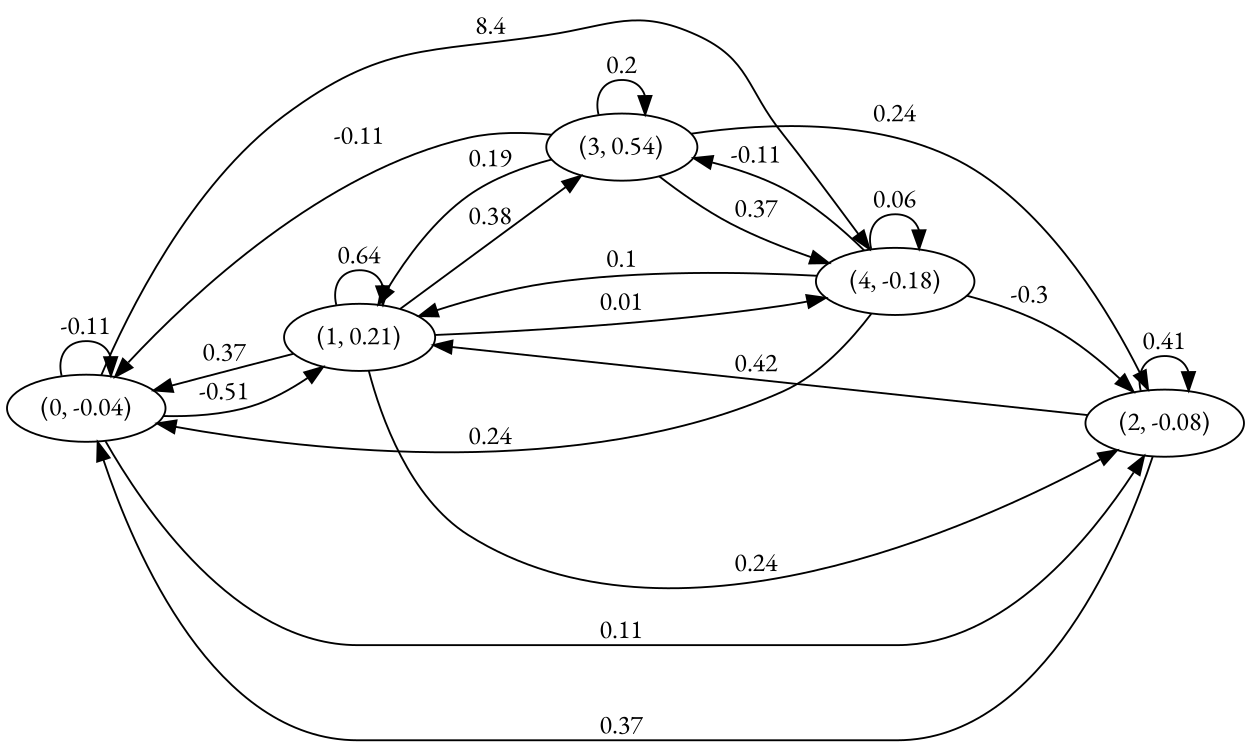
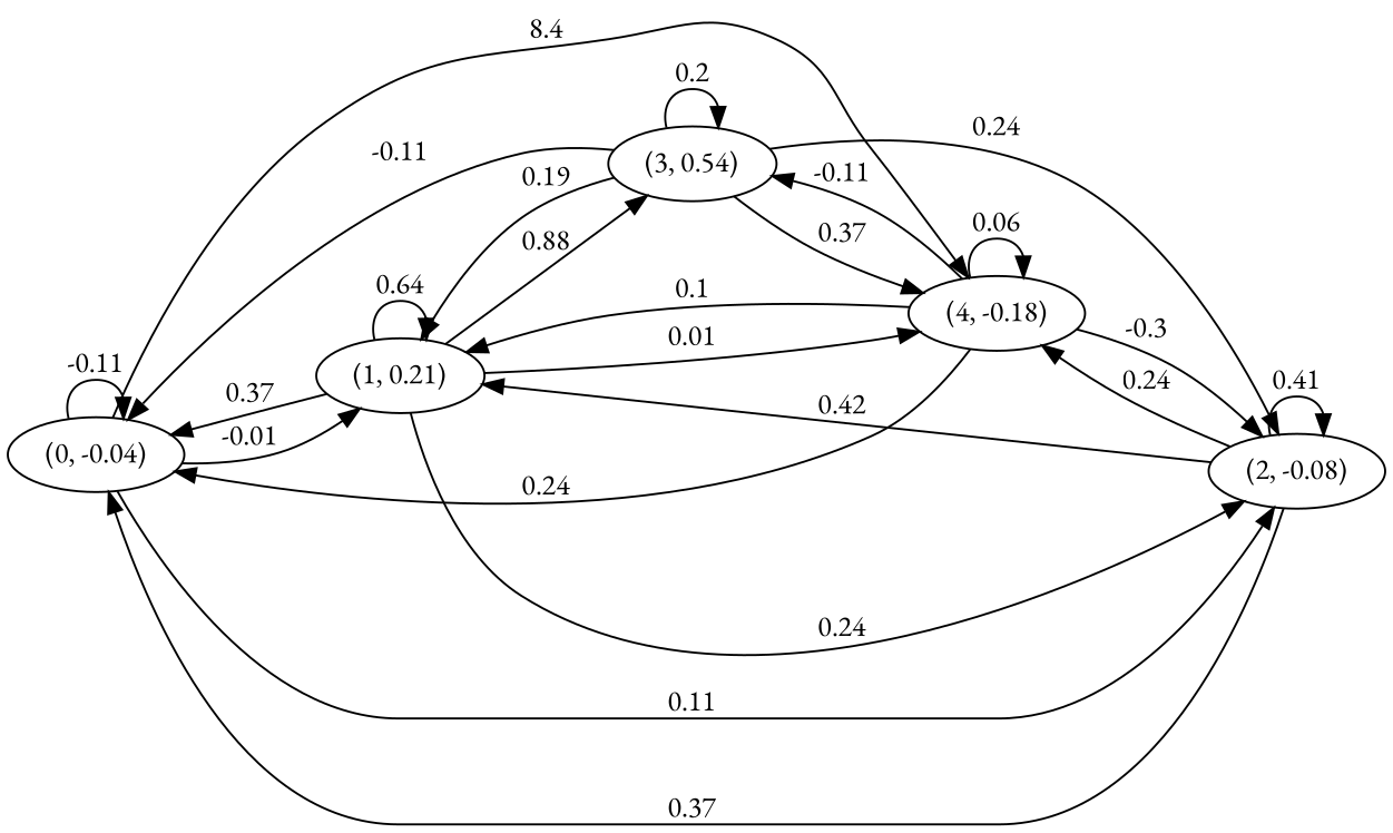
  digraph {
    fontname="EB Garamond"
    rankdir=LR
    node [fontname="EB Garamond"]
    edge [fontname="EB Garamond"]
    n1 [label="(0, -0.04)"]
    n2 [label="(1, 0.21)"]
    n3 [label="(2, -0.08)"]
    n4 [label="(4, -0.18)"]
    n5 [label="(3, 0.54)"]
    n1 -> n1 [label=-0.11]
-   n1 -> n2 [label=-0.51]
+   n1 -> n2 [label=-0.01]
    n1 -> n3 [label=0.11]
    n1 -> n4 [label=8.4]
    n2 -> n1 [label=0.37]
    n2 -> n2 [label=0.64]
    n2 -> n3 [label=0.24]
    n2 -> n4 [label=0.01]
-   n2 -> n5 [label=0.38]
+   n2 -> n5 [label=0.88]
    n3 -> n1 [label=0.37]
    n3 -> n2 [label=0.42]
    n3 -> n3 [label=0.41]
+   n3 -> n4 [label=0.24]
    n4 -> n1 [label=0.24]
    n4 -> n2 [label=0.1]
    n4 -> n3 [label=-0.3]
    n4 -> n4 [label=0.06]
    n4 -> n5 [label=-0.11]
    n5 -> n1 [label=-0.11]
    n5 -> n2 [label=0.19]
    n5 -> n3 [label=0.24]
    n5 -> n4 [label=0.37]
    n5 -> n5 [label=0.2]
  }
